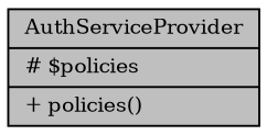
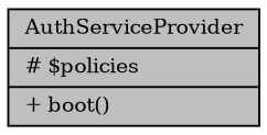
  digraph {
    fontname="DejaVu Serif"
-   n1 [color=black fillcolor=grey75 fontcolor=black fontname="DejaVu Serif" fontsize=10 height=0.2 label="{AuthServiceProvider\n|# $policies\l|+ policies()\l}" shape=record style=filled width=0.4]
+   n1 [color=black fillcolor=grey75 fontcolor=black fontname="DejaVu Serif" fontsize=10 height=0.2 label="{AuthServiceProvider\n|# $policies\l|+ boot()\l}" shape=record style=filled width=0.4]
  }
